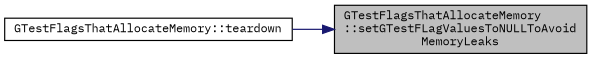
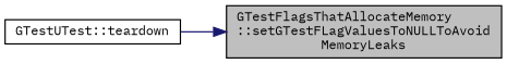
  digraph {
    rankdir=RL
    fontname="IBM Plex Mono"
    node [color=black fontname="IBM Plex Mono" fontsize=10 shape=record style=filled]
    n1 [fillcolor=grey75 fontcolor=black height=0.2 label="GTestFlagsThatAllocateMemory\l::setGTestFLagValuesToNULLToAvoid\lMemoryLeaks" width=0.4]
-   n2 [fillcolor=white height=0.2 label="GTestFlagsThatAllocateMemory::teardown" width=0.4]
+   n2 [fillcolor=white height=0.2 label="GTestUTest::teardown" width=0.4]
    n1 -> n2 [color=midnightblue dir=back fontname="IBM Plex Mono" fontsize=10 labelfontname=Helvetica labelfontsize=10 style=solid]
  }
